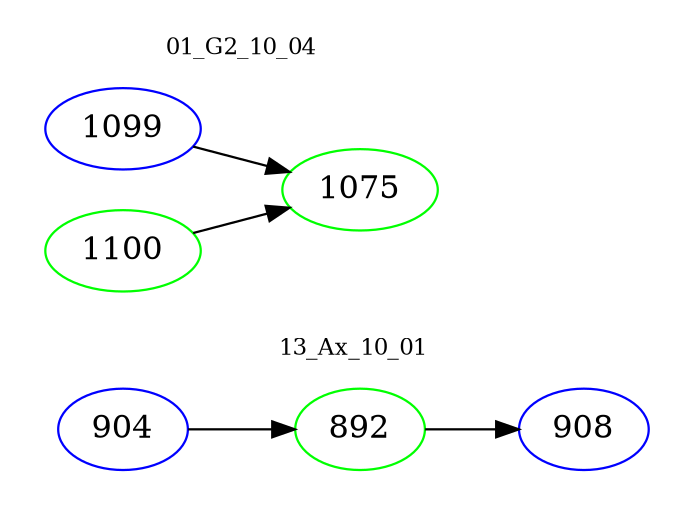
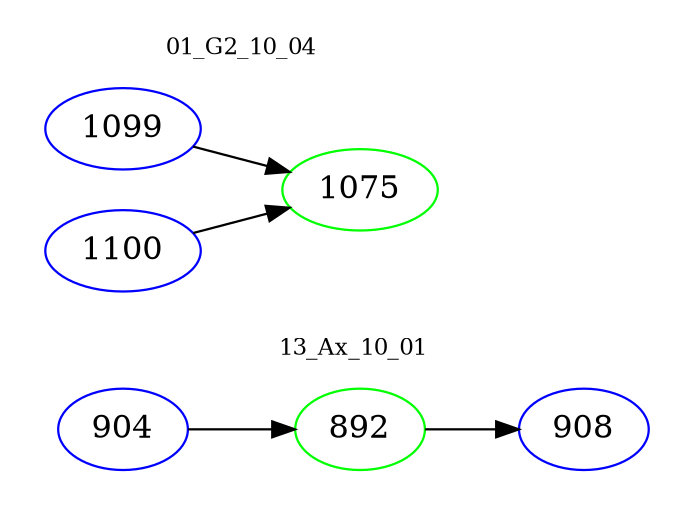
  digraph {
    rankdir=LR
    node [color=blue]
    edge [color=black]
    n1 [label=904]
    n2 [color=green label=892]
    n3 [label=908]
    n4 [label=1099]
    n5 [color=green label=1075]
-   n6 [color=green label=1100]
+   n6 [label=1100]
    subgraph cluster_1 {
      color=white
      fontsize=10
      label="13_Ax_10_01"
      n1
      n2
      n3
    }
    subgraph cluster_2 {
      color=white
      fontsize=10
      label="01_G2_10_04"
      n4
      n5
      n6
    }
    n1 -> n2
    n2 -> n3
    n4 -> n5
    n6 -> n5
  }
